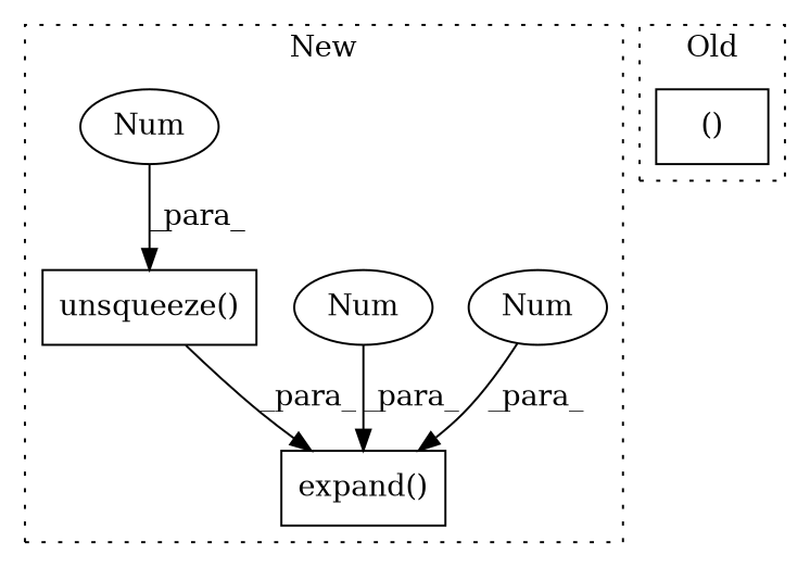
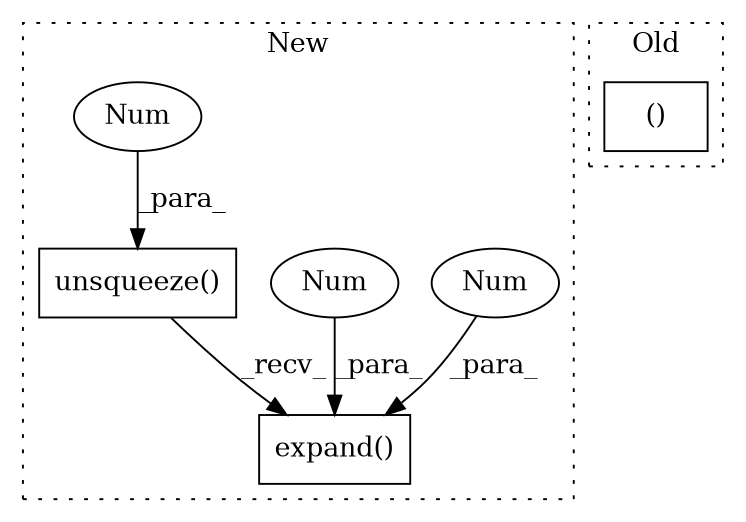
  digraph {
    node [a=76 l=2 shape=box]
    n1 [a=75 l="25,1" label="expand()" s="2191,2231"]
    n2 [label=Num s=2216 shape=ellipse]
    n3 [label=Num s=2229 shape=ellipse]
    n4 [a=75 l="15,1" label="unsqueeze()" s="2191,2207"]
    n5 [l=1 label=Num s=2206 shape=ellipse]
    n6 [a=54 l=14 label="()" s=3150]
    subgraph cluster_1 {
      label=New
      style=dotted
      n1
      n2
      n3
      n4
      n5
    }
    subgraph cluster_2 {
      label=Old
      style=dotted
      n6
    }
    n2 -> n1 [label=_para_]
    n3 -> n1 [label=_para_]
-   n4 -> n1 [label=_para_]
+   n4 -> n1 [label=_recv_]
    n5 -> n4 [label=_para_]
  }
